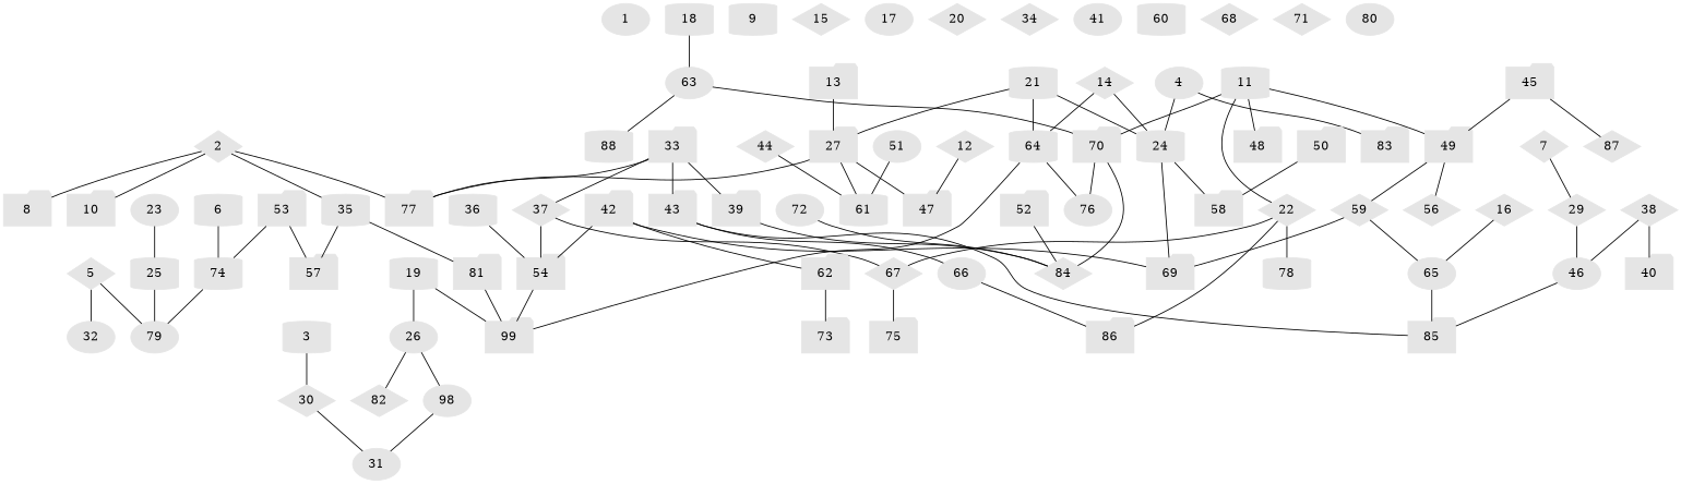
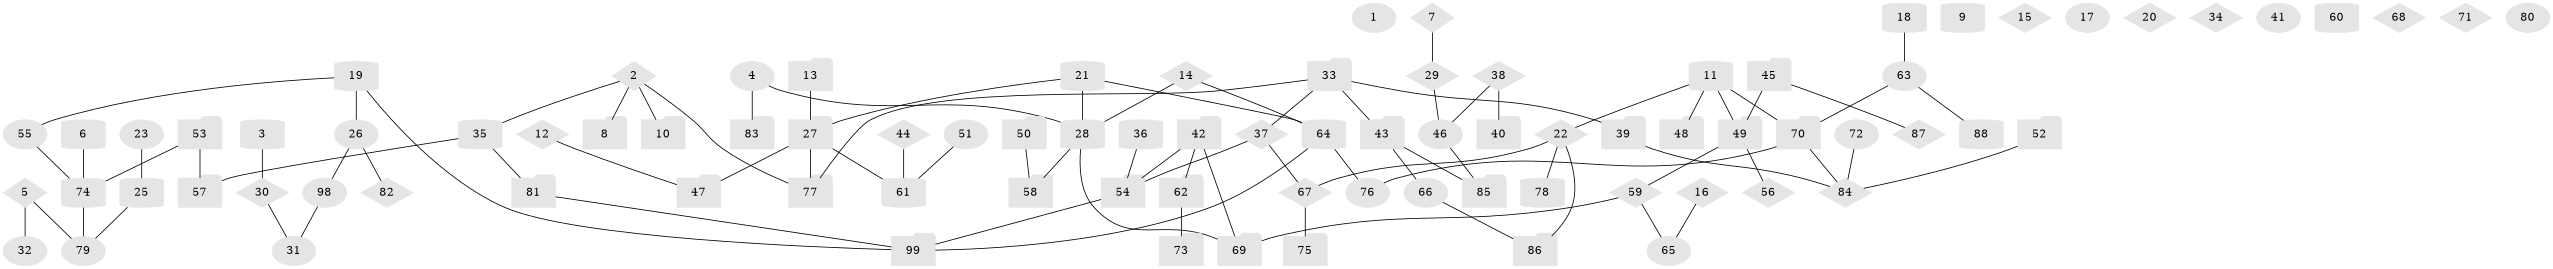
  graph {
    node [color=gray90 shape=folder style=filled]
    1 [shape=ellipse]
    2 [shape=diamond]
    8
    10
    35 [shape=cylinder]
    77
    57
    81
    3 [shape=cylinder]
    30 [shape=diamond]
    31 [shape=ellipse]
    4 [shape=ellipse]
-   24 [shape=cylinder]
+   24 [shape=cylinder label=28]
    83
    58
    69
    5 [shape=diamond]
    32 [shape=ellipse]
    79 [shape=ellipse]
    6 [shape=cylinder]
    74 [shape=cylinder]
    7 [shape=diamond]
    29 [shape=diamond]
    46 [shape=ellipse]
    9 [shape=cylinder]
    11 [shape=cylinder]
    22 [shape=diamond]
    48
    49
    70
    67 [shape=diamond]
    78 [shape=cylinder]
    86
    56 [shape=diamond]
    59 [shape=diamond]
    84 [shape=diamond]
    76 [shape=ellipse]
    87 [shape=diamond]
    12 [shape=diamond]
    47
    13
    27
    61 [shape=cylinder]
    14 [shape=diamond]
    64 [shape=cylinder]
    n46 [label=99]
    15 [shape=diamond]
    16 [shape=diamond]
    65 [shape=ellipse]
    85
    17 [shape=ellipse]
    18 [shape=cylinder]
    63 [shape=ellipse]
    88 [shape=cylinder]
    19 [shape=cylinder]
    26 [shape=ellipse]
+   55 [shape=ellipse]
    n58 [label=98 shape=ellipse]
    82 [shape=diamond]
    20 [shape=diamond]
    21 [shape=cylinder]
    75
    23 [shape=ellipse]
    25 [shape=cylinder]
    33
    37 [shape=diamond]
    39
    43
    54
    66 [shape=ellipse]
    34 [shape=diamond]
    36 [shape=cylinder]
    38 [shape=diamond]
    40
    41 [shape=ellipse]
    42
    62
    73
    44 [shape=diamond]
    45
    50
    51 [shape=ellipse]
    52
    53
    60 [shape=cylinder]
    68 [shape=diamond]
    71 [shape=diamond]
    72 [shape=ellipse]
    80 [shape=ellipse]
    2 -- 8
    2 -- 10
    2 -- 35
    2 -- 77
    35 -- 57
    35 -- 81
    81 -- n46
    3 -- 30
    30 -- 31
    4 -- 24
    4 -- 83
    24 -- 58
    24 -- 69
    5 -- 32
    5 -- 79
    6 -- 74
    74 -- 79
    7 -- 29
    29 -- 46
    46 -- 85
    11 -- 22
    11 -- 48
    11 -- 49
    11 -- 70
    22 -- 67
    22 -- 78
    22 -- 86
    49 -- 56
    49 -- 59
    70 -- 84
    70 -- 76
    67 -- 75
    59 -- 69
    59 -- 65
    12 -- 47
    13 -- 27
    27 -- 77
    27 -- 47
    27 -- 61
    14 -- 24
    14 -- 64
    64 -- 76
    64 -- n46
    16 -- 65
-   65 -- 85
    18 -- 63
    63 -- 70
    63 -- 88
    19 -- n46
    19 -- 26
+   19 -- 55
    26 -- n58
    26 -- 82
+   55 -- 74
    n58 -- 31
    21 -- 24
    21 -- 27
    21 -- 64
    23 -- 25
    25 -- 79
    33 -- 77
    33 -- 37
    33 -- 39
    33 -- 43
    37 -- 67
    37 -- 54
    39 -- 84
    43 -- 85
    43 -- 66
    54 -- n46
    66 -- 86
    36 -- 54
    38 -- 46
    38 -- 40
    42 -- 69
    42 -- 54
    42 -- 62
    62 -- 73
    44 -- 61
    45 -- 49
    45 -- 87
    50 -- 58
    51 -- 61
    52 -- 84
    53 -- 57
    53 -- 74
    72 -- 84
  }
